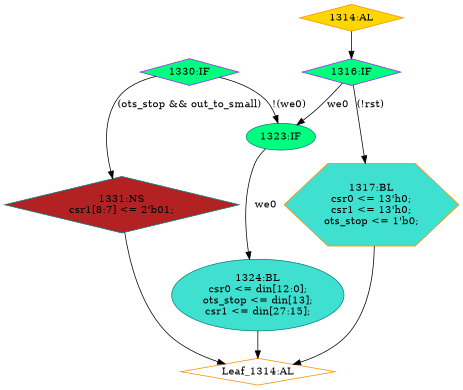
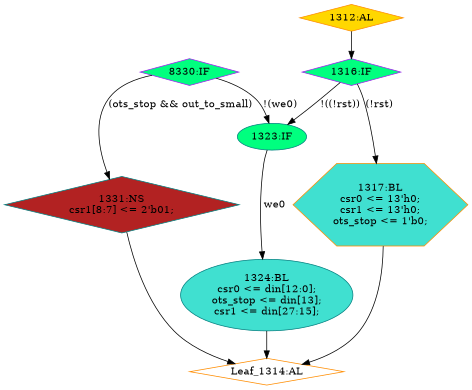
  strict digraph {
    node [color=darkorange fillcolor=springgreen shape=diamond statements="[]" style=filled typ=IfStatement]
    edge [cond="[]" lineno=None]
    n1 [ast="<pyverilog.vparser.ast.IfStatement object at 0x7f0a38ecf890>" color=purple label="1316:IF"]
    n2 [ast="<pyverilog.vparser.ast.Block object at 0x7f0a38eba090>" fillcolor=turquoise label="1317:BL\ncsr0 <= 13'h0;\ncsr1 <= 13'h0;\nots_stop <= 1'b0;" shape=hexagon statements="[<pyverilog.vparser.ast.NonblockingSubstitution object at 0x7f0a38eba0d0>, <pyverilog.vparser.ast.NonblockingSubstitution object at 0x7f0a38eba210>, <pyverilog.vparser.ast.NonblockingSubstitution object at 0x7f0a38eba350>]" typ=Block]
    n3 [ast="<pyverilog.vparser.ast.IfStatement object at 0x7f0a38ecf550>" color=teal label="1323:IF" shape=ellipse]
    n4 [def_var="['csr0', 'csr1', 'ots_stop']" label="Leaf_1314:AL" fillcolor="" statements="" style="" typ=""]
    n5 [ast="<pyverilog.vparser.ast.Block object at 0x7f0a38ecf9d0>" color=teal fillcolor=turquoise label="1324:BL\ncsr0 <= din[12:0];\nots_stop <= din[13];\ncsr1 <= din[27:15];" shape=ellipse statements="[<pyverilog.vparser.ast.NonblockingSubstitution object at 0x7f0a38ecfb50>, <pyverilog.vparser.ast.NonblockingSubstitution object at 0x7f0a38ecfc90>, <pyverilog.vparser.ast.NonblockingSubstitution object at 0x7f0a38ecfa50>]" typ=Block]
-   n6 [ast="<pyverilog.vparser.ast.IfStatement object at 0x7f0a38ecf8d0>" color=purple label="1330:IF"]
+   n6 [ast="<pyverilog.vparser.ast.IfStatement object at 0x7f0a38ecf8d0>" color=purple label="8330:IF"]
    n7 [ast="<pyverilog.vparser.ast.NonblockingSubstitution object at 0x7f0a38ecf4d0>" color=teal fillcolor=firebrick label="1331:NS\ncsr1[8:7] <= 2'b01;" statements="[<pyverilog.vparser.ast.NonblockingSubstitution object at 0x7f0a38ecf4d0>]" typ=NonblockingSubstitution]
-   n8 [ast="<pyverilog.vparser.ast.Always object at 0x7f0a38eba550>" clk_sens=True fillcolor=gold label="1314:AL" sens="['clk']" typ=Always use_var="['out_to_small', 'rst', 'din', 'we0', 'ots_stop']"]
+   n8 [ast="<pyverilog.vparser.ast.Always object at 0x7f0a38eba550>" clk_sens=True fillcolor=gold label="1312:AL" sens="['clk']" typ=Always use_var="['out_to_small', 'rst', 'din', 'we0', 'ots_stop']"]
    n1 -> n2 [cond="['rst']" label="(!rst)" lineno=1316]
-   n1 -> n3 [cond="['rst']" label=we0 lineno=1316]
+   n1 -> n3 [cond="['rst']" label="!((!rst))" lineno=1316]
    n2 -> n4
    n3 -> n5 [cond="['we0']" label=we0 lineno=1323]
    n5 -> n4
    n6 -> n3 [cond="['we0']" label="!(we0)" lineno=1323]
    n6 -> n7 [cond="['ots_stop', 'out_to_small']" label="(ots_stop && out_to_small)" lineno=1330]
    n7 -> n4
    n8 -> n1
  }
